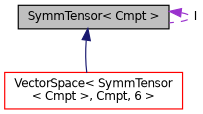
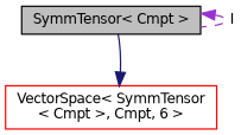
  digraph {
    node [fontname=Helvetica fontsize=10 shape=record]
    edge [dir=back fontname=Helvetica fontsize=10 labelfontname=Helvetica labelfontsize=10]
    n1 [color=black fillcolor=grey75 fontcolor=black height=0.2 label="SymmTensor\< Cmpt \>" style=filled width=0.4]
    n2 [color=red height=0.2 label="VectorSpace\< SymmTensor\l\< Cmpt \>, Cmpt, 6 \>" width=0.4]
    n1 -> n1 [color=darkorchid3 label=" I" style=dashed]
-   n1 -> n2 [color=midnightblue style=solid]
+   n2 -> n1 [color=midnightblue style=solid]
  }
